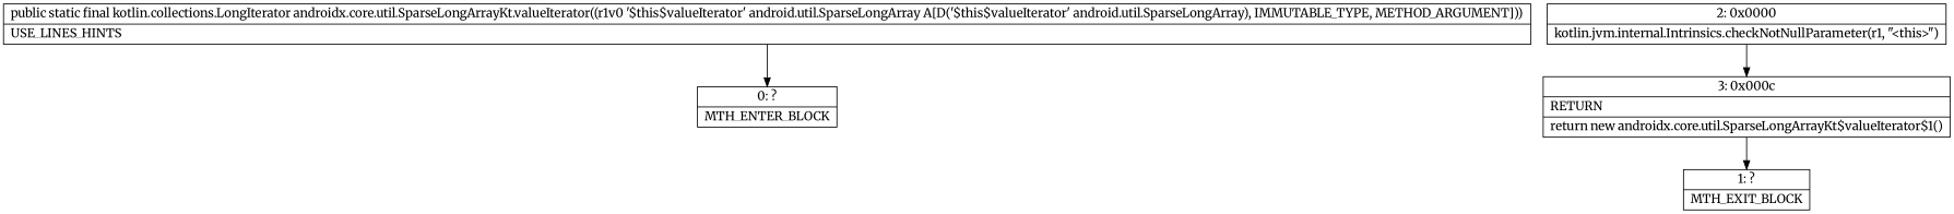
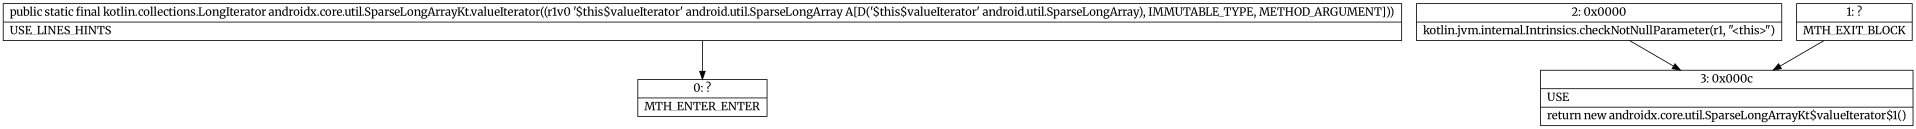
  digraph {
    fontname=Merriweather
    node [fontname=Merriweather shape=record]
    edge [fontname=Merriweather]
-   n1 [label="{0\:\ ?|MTH_ENTER_BLOCK\l}"]
+   n1 [label="{0\:\ ?|MTH_ENTER_ENTER\l}"]
    n2 [label="{2\:\ 0x0000|kotlin.jvm.internal.Intrinsics.checkNotNullParameter(r1, \"\<this\>\")\l}"]
-   n3 [label="{3\:\ 0x000c|RETURN\l|return new androidx.core.util.SparseLongArrayKt$valueIterator$1()\l}"]
+   n3 [label="{3\:\ 0x000c|USE\l|return new androidx.core.util.SparseLongArrayKt$valueIterator$1()\l}"]
    n4 [label="{1\:\ ?|MTH_EXIT_BLOCK\l}"]
    n5 [label="{public static final kotlin.collections.LongIterator androidx.core.util.SparseLongArrayKt.valueIterator((r1v0 '$this$valueIterator' android.util.SparseLongArray A[D('$this$valueIterator' android.util.SparseLongArray), IMMUTABLE_TYPE, METHOD_ARGUMENT]))  | USE_LINES_HINTS\l}"]
    n2 -> n3
-   n3 -> n4
+   n4 -> n3
    n5 -> n1
  }
